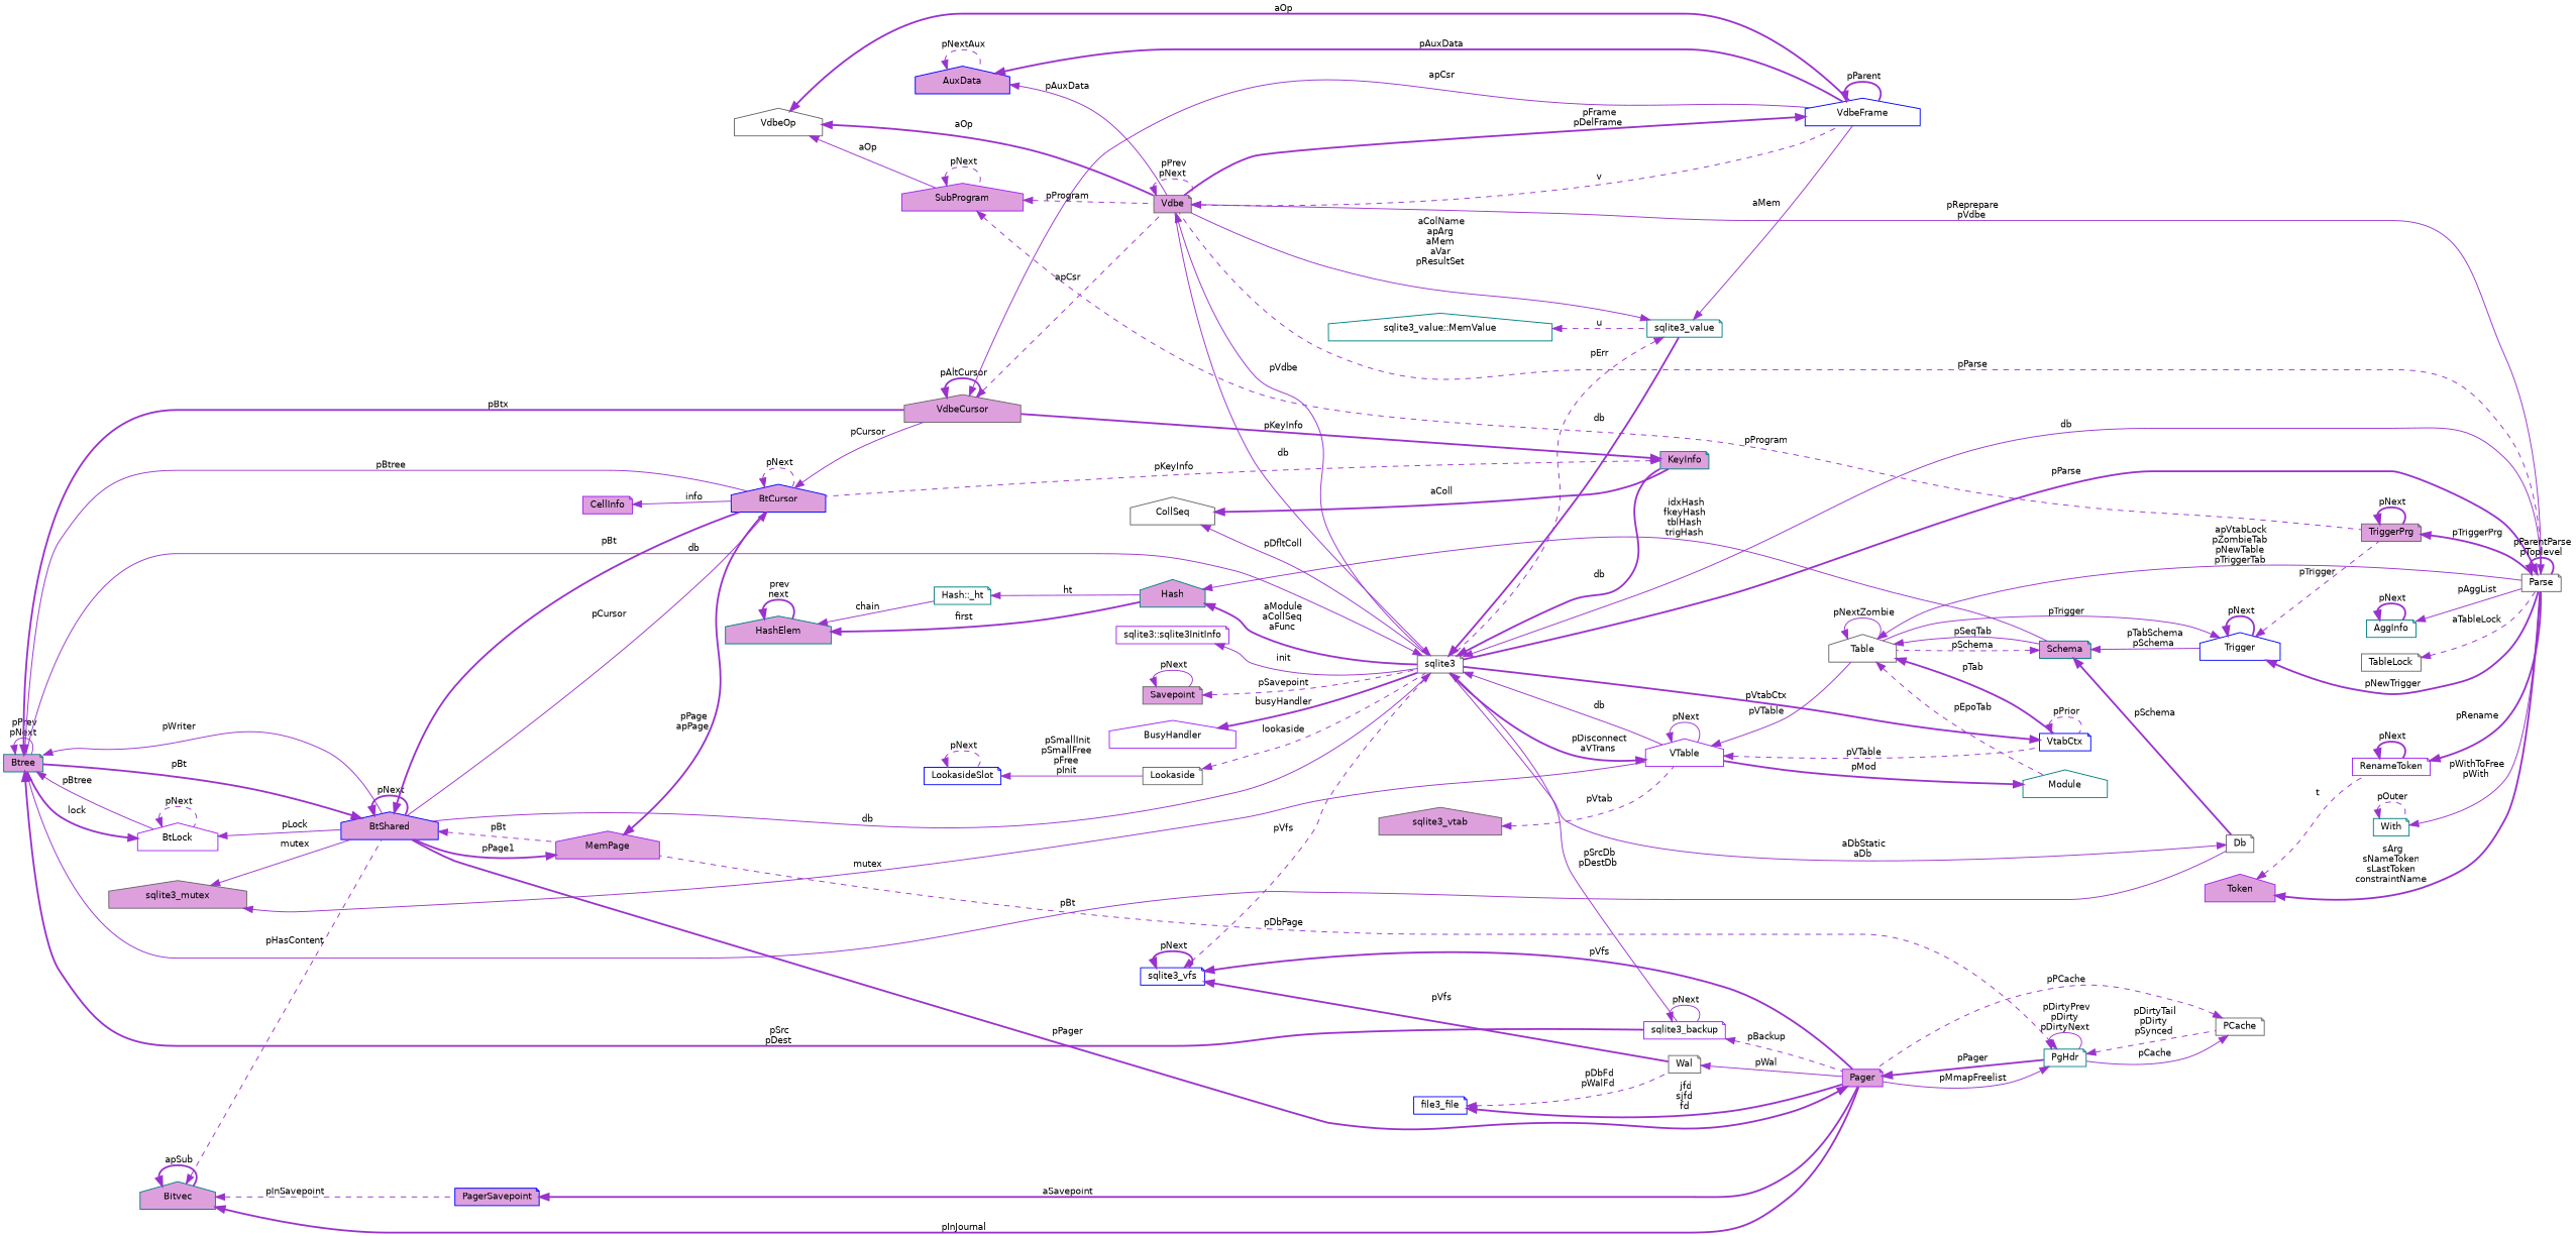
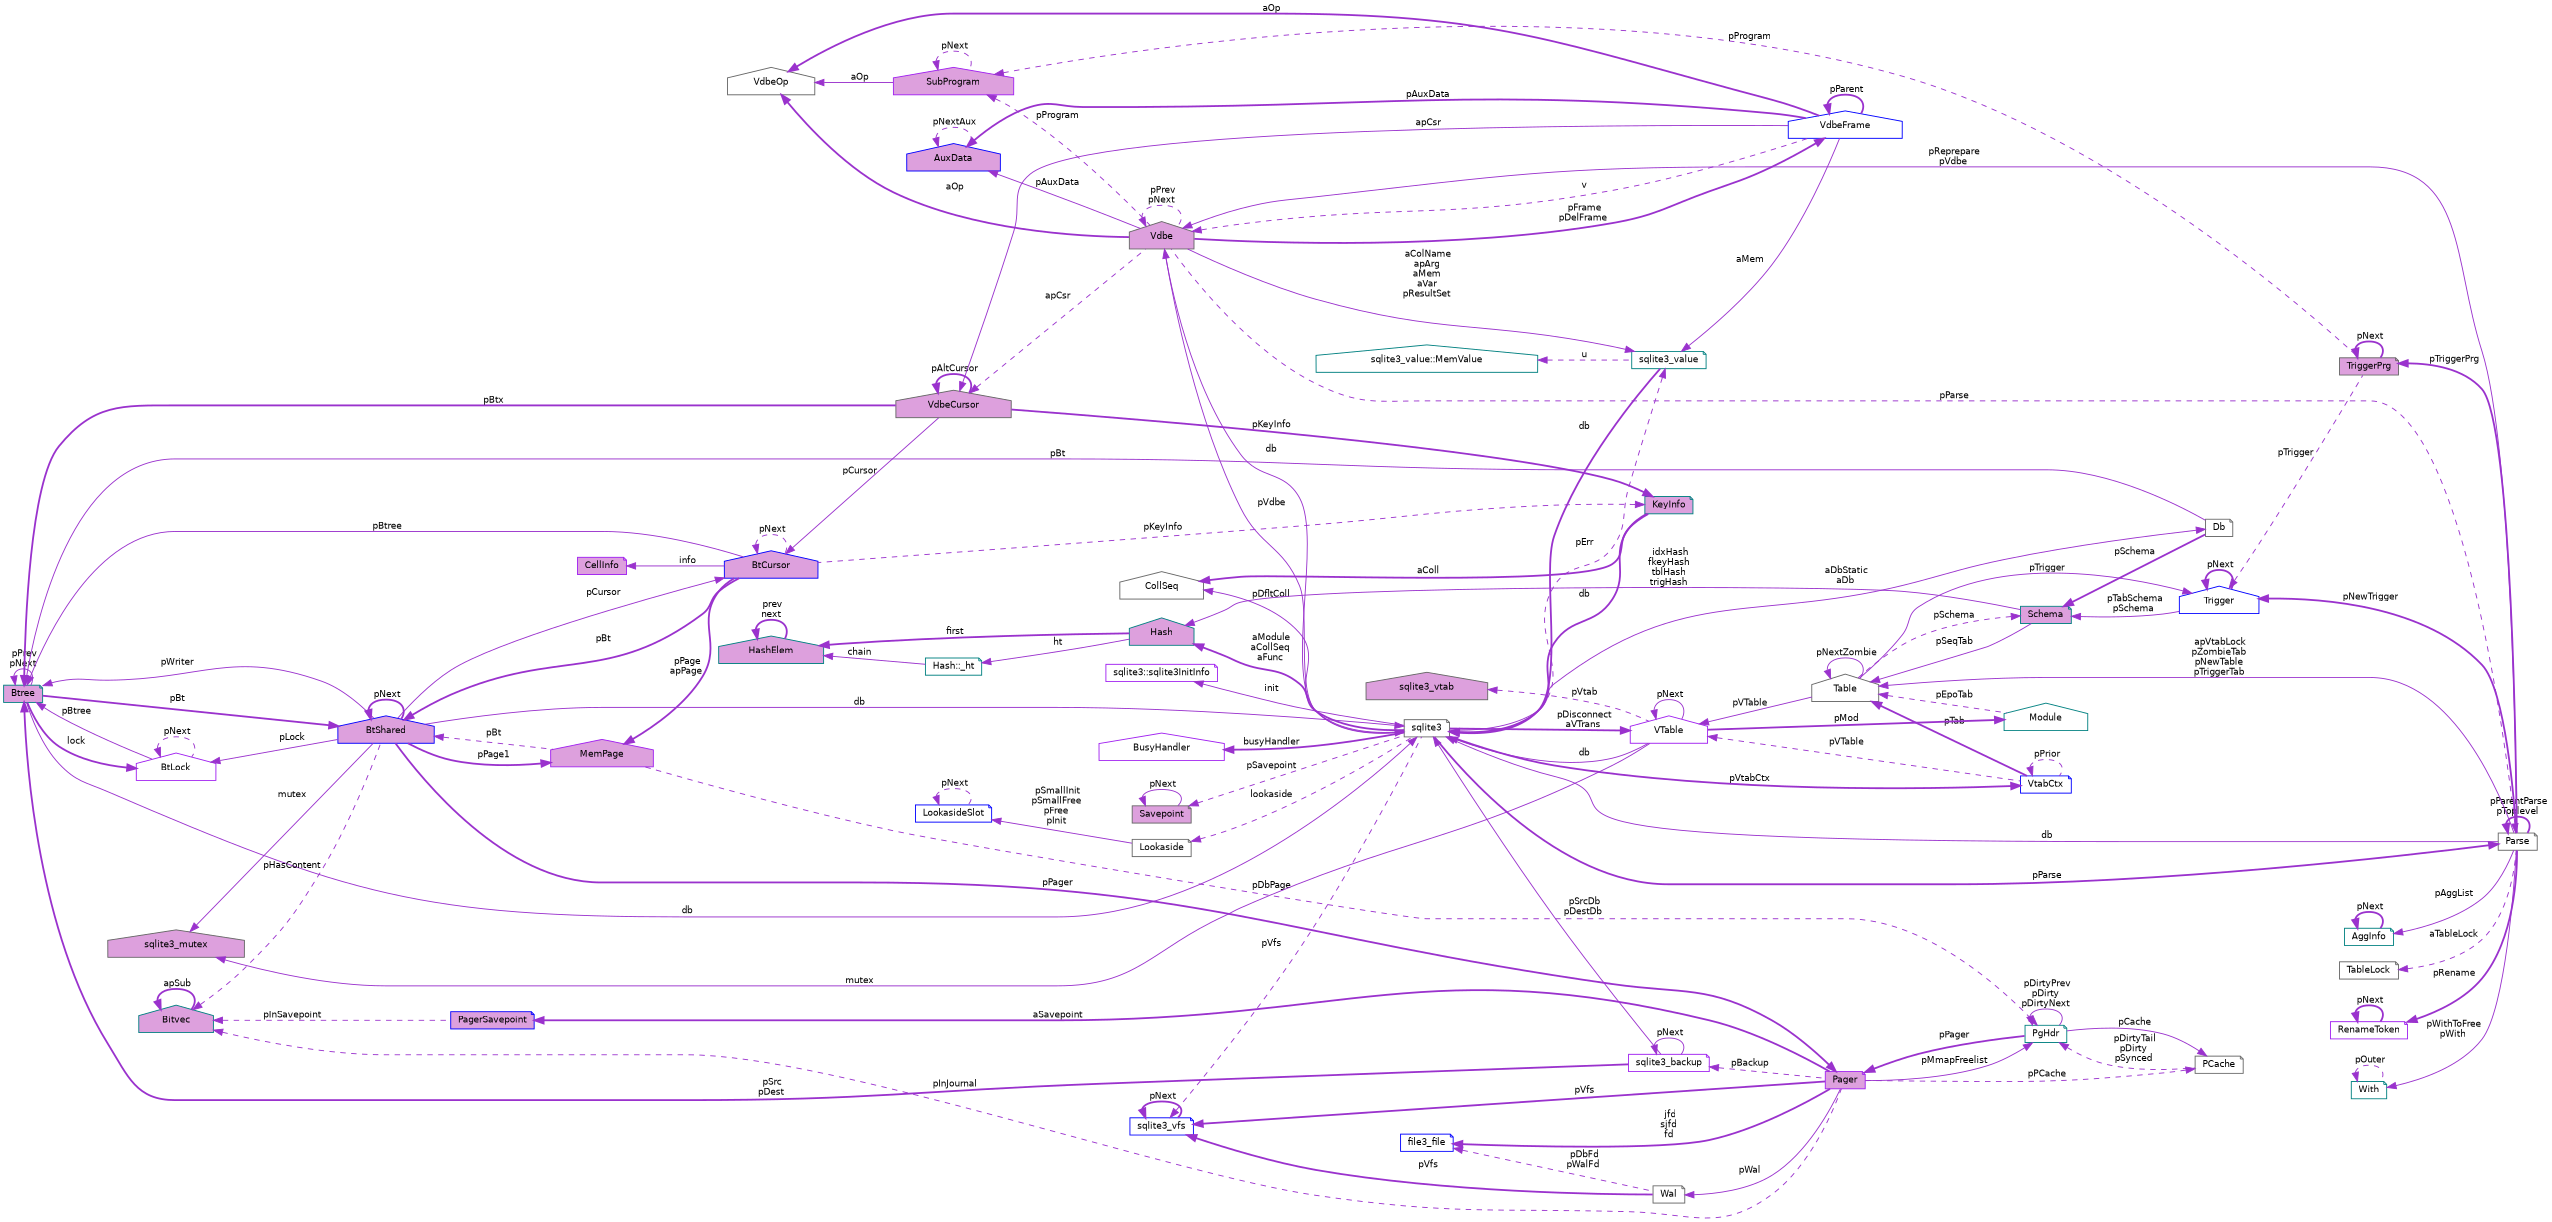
  digraph {
    rankdir=LR
    node [color=gray40 fillcolor=white fontname=Helvetica fontsize=10 shape=note style=filled]
    edge [color=darkorchid3 dir=back fontname=Helvetica fontsize=10 labelfontname=Helvetica labelfontsize=10 style=solid]
    n1 [color=teal fillcolor=plum fontcolor=black height=0.2 label=Btree width=0.4]
    n2 [color=blue fillcolor=plum height=0.2 label=BtShared shape=house width=0.4]
    n3 [color=blue fillcolor=plum height=0.2 label=BtCursor shape=house width=0.4]
    n4 [color=purple height=0.2 label=sqlite3_backup width=0.4]
    n5 [fillcolor=plum height=0.2 label=VdbeCursor shape=house width=0.4]
    n6 [height=0.2 label=Db width=0.4]
    n7 [color=purple height=0.2 label=BtLock shape=house width=0.4]
    n8 [color=purple fillcolor=plum height=0.2 label=MemPage shape=house width=0.4]
    n9 [color=purple fillcolor=plum height=0.2 label=Pager width=0.4]
-   n10 [fillcolor=plum height=0.2 label=Vdbe width=0.4]
+   n10 [fillcolor=plum height=0.2 label=Vdbe shape=house width=0.4]
    n11 [color=blue height=0.2 label=VdbeFrame shape=house width=0.4]
    n12 [height=0.2 label=sqlite3 width=0.4]
    n13 [color=purple fillcolor=plum height=0.2 label=CellInfo width=0.4]
    n14 [color=teal height=0.2 label=PgHdr width=0.4]
    n15 [height=0.2 label=PCache width=0.4]
    n16 [color=teal height=0.2 label=sqlite3_value width=0.4]
    n17 [color=teal fillcolor=plum height=0.2 label=KeyInfo width=0.4]
    n18 [height=0.2 label=Parse width=0.4]
    n19 [color=purple height=0.2 label=VTable shape=house width=0.4]
    n20 [height=0.2 label=Table shape=house width=0.4]
    n21 [color=blue height=0.2 label=VtabCtx width=0.4]
    n22 [color=teal height=0.2 label="sqlite3_value::MemValue" shape=house width=0.4]
    n23 [color=blue fillcolor=plum height=0.2 label=AuxData shape=house width=0.4]
    n24 [height=0.2 label=CollSeq shape=house width=0.4]
    n25 [height=0.2 label=VdbeOp shape=house width=0.4]
    n26 [color=purple fillcolor=plum height=0.2 label=SubProgram shape=house width=0.4]
    n27 [fillcolor=plum height=0.2 label=TriggerPrg width=0.4]
    n28 [color=teal height=0.2 label=AggInfo width=0.4]
    n29 [height=0.2 label=TableLock width=0.4]
-   n30 [color=purple fillcolor=plum height=0.2 label=Token shape=house width=0.4]
    n31 [color=purple height=0.2 label=RenameToken width=0.4]
    n32 [color=teal height=0.2 label=With width=0.4]
    n33 [color=teal fillcolor=plum height=0.2 label=Schema width=0.4]
    n34 [color=teal height=0.2 label=Module shape=house width=0.4]
    n35 [color=blue height=0.2 label=Trigger shape=house width=0.4]
    n36 [color=teal fillcolor=plum height=0.2 label=Hash shape=house width=0.4]
    n37 [color=teal height=0.2 label="Hash::_ht" width=0.4]
    n38 [color=teal fillcolor=plum height=0.2 label=HashElem shape=house width=0.4]
    n39 [fillcolor=plum height=0.2 label=sqlite3_vtab shape=house width=0.4]
    n40 [fillcolor=plum height=0.2 label=Savepoint width=0.4]
    n41 [height=0.2 label=Lookaside width=0.4]
    n42 [color=blue height=0.2 label=LookasideSlot width=0.4]
    n43 [fillcolor=plum height=0.2 label=sqlite3_mutex shape=house width=0.4]
    n44 [color=blue height=0.2 label=sqlite3_vfs width=0.4]
    n45 [height=0.2 label=Wal width=0.4]
    n46 [color=purple height=0.2 label="sqlite3::sqlite3InitInfo" width=0.4]
    n47 [color=purple height=0.2 label=BusyHandler shape=house width=0.4]
    n48 [color=teal fillcolor=plum height=0.2 label=Bitvec shape=house width=0.4]
    n49 [color=blue fillcolor=plum height=0.2 label=PagerSavepoint width=0.4]
    n50 [color=blue height=0.2 label=file3_file width=0.4]
    n1 -> n1 [label=" pPrev\npNext"]
    n1 -> n2 [label=" pWriter"]
    n1 -> n3 [label=" pBtree"]
    n1 -> n4 [label=" pSrc\npDest" style=bold]
    n1 -> n5 [label=" pBtx" style=bold]
    n1 -> n6 [label=" pBt"]
    n1 -> n7 [label=" pBtree"]
    n2 -> n1 [label=" pBt" style=bold]
    n2 -> n2 [label=" pNext" style=bold]
    n2 -> n3 [label=" pBt" style=bold]
    n2 -> n8 [label=" pBt" style=dashed]
    n3 -> n2 [label=" pCursor"]
    n3 -> n3 [label=" pNext" style=dashed]
    n3 -> n5 [label=" pCursor"]
    n4 -> n4 [label=" pNext"]
    n4 -> n9 [label=" pBackup" style=dashed]
    n5 -> n5 [label=" pAltCursor" style=bold]
    n5 -> n10 [label=" apCsr" style=dashed]
    n5 -> n11 [label=" apCsr"]
    n6 -> n12 [label=" aDbStatic\naDb"]
    n7 -> n1 [label=" lock" style=bold]
    n7 -> n2 [label=" pLock"]
    n7 -> n7 [label=" pNext" style=dashed]
    n8 -> n2 [label=" pPage1" style=bold]
    n8 -> n3 [label=" pPage\napPage" style=bold]
    n9 -> n2 [label=" pPager" style=bold]
    n9 -> n14 [label=" pPager" style=bold]
    n10 -> n10 [label=" pPrev\npNext" style=dashed]
    n10 -> n11 [label=" v" style=dashed]
    n10 -> n12 [label=" pVdbe"]
    n10 -> n18 [label=" pReprepare\npVdbe"]
    n11 -> n10 [label=" pFrame\npDelFrame" style=bold]
    n11 -> n11 [label=" pParent" style=bold]
    n12 -> n1 [label=" db"]
    n12 -> n2 [label=" db"]
    n12 -> n4 [label=" pSrcDb\npDestDb"]
    n12 -> n10 [label=" db"]
    n12 -> n16 [label=" db" style=bold]
    n12 -> n17 [label=" db" style=bold]
    n12 -> n18 [label=" db"]
    n12 -> n19 [label=" db"]
    n13 -> n3 [label=" info"]
    n14 -> n8 [label=" pDbPage" style=dashed]
    n14 -> n9 [label=" pMmapFreelist"]
    n14 -> n14 [label=" pDirtyPrev\npDirty\npDirtyNext"]
    n14 -> n15 [label=" pDirtyTail\npDirty\npSynced" style=dashed]
    n15 -> n9 [label=" pPCache" style=dashed]
    n15 -> n14 [label=" pCache"]
    n16 -> n10 [label=" aColName\napArg\naMem\naVar\npResultSet"]
    n16 -> n11 [label=" aMem"]
    n16 -> n12 [label=" pErr" style=dashed]
    n17 -> n3 [label=" pKeyInfo" style=dashed]
    n17 -> n5 [label=" pKeyInfo" style=bold]
    n18 -> n10 [label=" pParse" style=dashed]
    n18 -> n12 [label=" pParse" style=bold]
    n18 -> n18 [label=" pParentParse\npToplevel" style=bold]
    n19 -> n12 [label=" pDisconnect\naVTrans" style=bold]
    n19 -> n19 [label=" pNext"]
    n19 -> n20 [label=" pVTable"]
    n19 -> n21 [label=" pVTable" style=dashed]
    n20 -> n18 [label=" apVtabLock\npZombieTab\npNewTable\npTriggerTab"]
    n20 -> n20 [label=" pNextZombie"]
    n20 -> n21 [label=" pTab" style=bold]
    n20 -> n33 [label=" pSeqTab"]
    n20 -> n34 [label=" pEpoTab" style=dashed]
    n21 -> n12 [label=" pVtabCtx" style=bold]
    n21 -> n21 [label=" pPrior" style=dashed]
    n22 -> n16 [label=" u" style=dashed]
    n23 -> n10 [label=" pAuxData"]
    n23 -> n11 [label=" pAuxData" style=bold]
    n23 -> n23 [label=" pNextAux" style=dashed]
    n24 -> n12 [label=" pDfltColl"]
    n24 -> n17 [label=" aColl" style=bold]
    n25 -> n10 [label=" aOp" style=bold]
    n25 -> n11 [label=" aOp" style=bold]
    n25 -> n26 [label=" aOp"]
    n26 -> n10 [label=" pProgram" style=dashed]
    n26 -> n26 [label=" pNext" style=dashed]
    n26 -> n27 [label=" pProgram" style=dashed]
    n27 -> n18 [label=" pTriggerPrg" style=bold]
    n27 -> n27 [label=" pNext" style=bold]
    n28 -> n18 [label=" pAggList"]
    n28 -> n28 [label=" pNext" style=bold]
    n29 -> n18 [label=" aTableLock" style=dashed]
-   n30 -> n18 [label=" sArg\nsNameToken\nsLastToken\nconstraintName" style=bold]
-   n30 -> n31 [label=" t" style=dashed]
    n31 -> n18 [label=" pRename" style=bold]
    n31 -> n31 [label=" pNext" style=bold]
    n32 -> n18 [label=" pWithToFree\npWith"]
    n32 -> n32 [label=" pOuter" style=dashed]
    n33 -> n6 [label=" pSchema" style=bold]
    n33 -> n20 [label=" pSchema" style=dashed]
    n33 -> n35 [label=" pTabSchema\npSchema"]
    n34 -> n19 [label=" pMod" style=bold]
    n35 -> n18 [label=" pNewTrigger" style=bold]
    n35 -> n20 [label=" pTrigger"]
    n35 -> n27 [label=" pTrigger" style=dashed]
    n35 -> n35 [label=" pNext" style=bold]
    n36 -> n12 [label=" aModule\naCollSeq\naFunc" style=bold]
    n36 -> n33 [label=" idxHash\nfkeyHash\ntblHash\ntrigHash"]
    n37 -> n36 [label=" ht"]
    n38 -> n36 [label=" first" style=bold]
    n38 -> n37 [label=" chain"]
    n38 -> n38 [label=" prev\nnext" style=bold]
    n39 -> n19 [label=" pVtab" style=dashed]
    n40 -> n12 [label=" pSavepoint" style=dashed]
    n40 -> n40 [label=" pNext"]
    n41 -> n12 [label=" lookaside" style=dashed]
    n42 -> n41 [label=" pSmallInit\npSmallFree\npFree\npInit"]
    n42 -> n42 [label=" pNext" style=dashed]
    n43 -> n2 [label=" mutex"]
    n43 -> n19 [label=" mutex"]
    n44 -> n9 [label=" pVfs" style=bold]
    n44 -> n12 [label=" pVfs" style=dashed]
    n44 -> n44 [label=" pNext" style=bold]
    n44 -> n45 [label=" pVfs" style=bold]
    n45 -> n9 [label=" pWal"]
    n46 -> n12 [label=" init"]
    n47 -> n12 [label=" busyHandler" style=bold]
    n48 -> n2 [label=" pHasContent" style=dashed]
-   n48 -> n9 [label=" pInJournal" style=bold]
+   n48 -> n9 [label=" pInJournal" style=dashed]
    n48 -> n48 [label=" apSub" style=bold]
    n48 -> n49 [label=" pInSavepoint" style=dashed]
    n49 -> n9 [label=" aSavepoint" style=bold]
    n50 -> n9 [label=" jfd\nsjfd\nfd" style=bold]
    n50 -> n45 [label=" pDbFd\npWalFd" style=dashed]
  }
